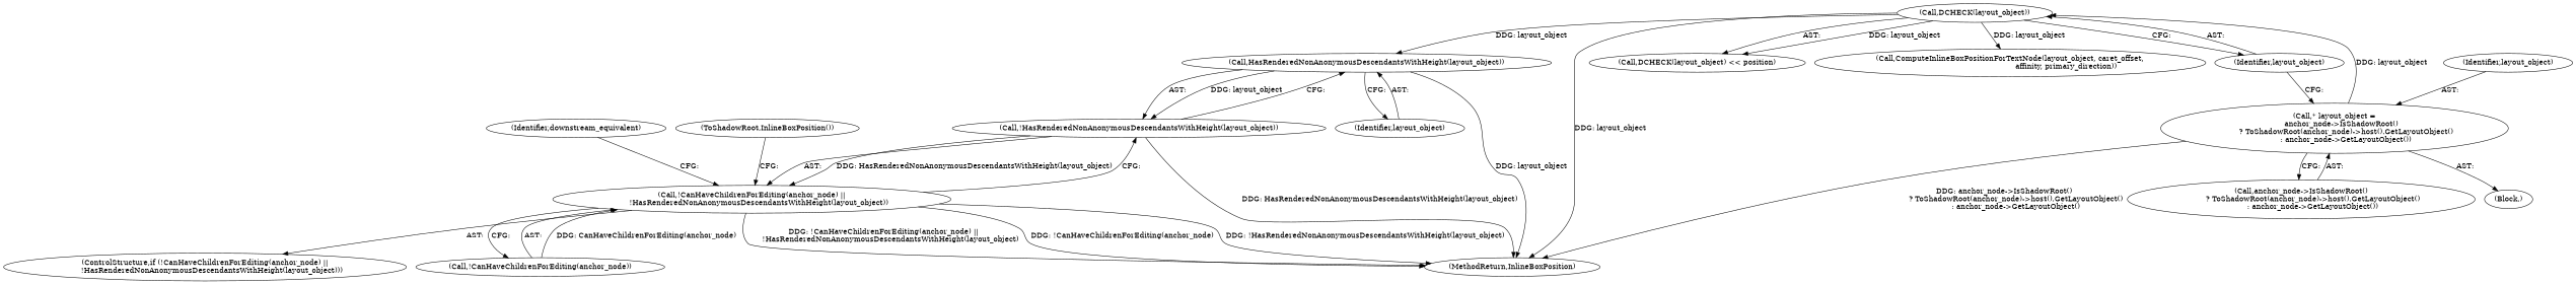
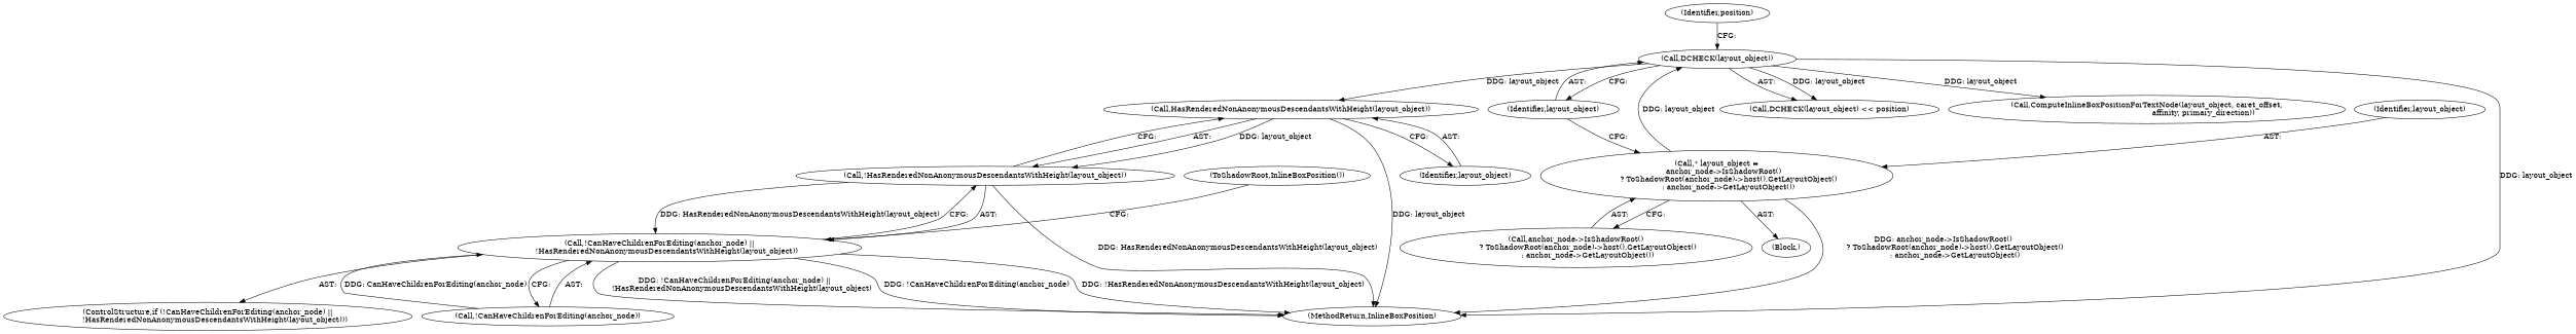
  digraph {
    n1 [label="(Call,HasRenderedNonAnonymousDescendantsWithHeight(layout_object))"]
    n2 [label="(Call,!HasRenderedNonAnonymousDescendantsWithHeight(layout_object))"]
    n3 [label="(Identifier,layout_object)"]
    n4 [label="(MethodReturn,InlineBoxPosition)"]
    n5 [label="(Call,!CanHaveChildrenForEditing(anchor_node) ||\n      !HasRenderedNonAnonymousDescendantsWithHeight(layout_object))"]
    n6 [label="(Call,DCHECK(layout_object))"]
    n7 [label="(Call,DCHECK(layout_object) << position)"]
    n8 [label="(Call,ComputeInlineBoxPositionForTextNode(layout_object, caret_offset,\n                                                affinity, primary_direction))"]
    n9 [label="(Identifier,layout_object)"]
    n10 [label="(Call,* layout_object =\n      anchor_node->IsShadowRoot()\n          ? ToShadowRoot(anchor_node)->host().GetLayoutObject()\n          : anchor_node->GetLayoutObject())"]
    n11 [label="(Call,anchor_node->IsShadowRoot()\n          ? ToShadowRoot(anchor_node)->host().GetLayoutObject()\n          : anchor_node->GetLayoutObject())"]
    n12 [label="(Block,)"]
    n13 [label="(ControlStructure,if (!CanHaveChildrenForEditing(anchor_node) ||\n      !HasRenderedNonAnonymousDescendantsWithHeight(layout_object)))"]
    n14 [label="(Call,!CanHaveChildrenForEditing(anchor_node))"]
-   n16 [label="(Identifier,downstream_equivalent)"]
+   n15 [label="(Identifier,position)"]
    n17 [label="(Identifier,layout_object)"]
    n18 [label="(ToShadowRoot,InlineBoxPosition())"]
    n1 -> n2 [label="AST: "]
    n1 -> n2 [label="DDG: layout_object"]
    n1 -> n3 [label="CFG: "]
    n1 -> n4 [label="DDG: layout_object"]
    n2 -> n1 [label="CFG: "]
    n2 -> n4 [label="DDG: HasRenderedNonAnonymousDescendantsWithHeight(layout_object)"]
    n2 -> n5 [label="AST: "]
    n2 -> n5 [label="DDG: HasRenderedNonAnonymousDescendantsWithHeight(layout_object)"]
    n3 -> n1 [label="AST: "]
    n5 -> n2 [label="CFG: "]
    n5 -> n4 [label="DDG: !CanHaveChildrenForEditing(anchor_node) ||\n      !HasRenderedNonAnonymousDescendantsWithHeight(layout_object)"]
    n5 -> n4 [label="DDG: !CanHaveChildrenForEditing(anchor_node)"]
    n5 -> n4 [label="DDG: !HasRenderedNonAnonymousDescendantsWithHeight(layout_object)"]
    n5 -> n13 [label="AST: "]
    n5 -> n14 [label="CFG: "]
    n6 -> n1 [label="DDG: layout_object"]
    n6 -> n4 [label="DDG: layout_object"]
    n6 -> n7 [label="AST: "]
    n6 -> n7 [label="DDG: layout_object"]
    n6 -> n8 [label="DDG: layout_object"]
    n6 -> n9 [label="CFG: "]
    n9 -> n6 [label="AST: "]
    n9 -> n10 [label="CFG: "]
    n10 -> n4 [label="DDG: anchor_node->IsShadowRoot()\n          ? ToShadowRoot(anchor_node)->host().GetLayoutObject()\n          : anchor_node->GetLayoutObject()"]
    n10 -> n6 [label="DDG: layout_object"]
    n10 -> n11 [label="CFG: "]
    n10 -> n12 [label="AST: "]
    n11 -> n10 [label="AST: "]
    n14 -> n5 [label="AST: "]
    n14 -> n5 [label="DDG: CanHaveChildrenForEditing(anchor_node)"]
-   n16 -> n5 [label="CFG: "]
+   n15 -> n6 [label="CFG: "]
    n17 -> n10 [label="AST: "]
    n18 -> n5 [label="CFG: "]
  }
